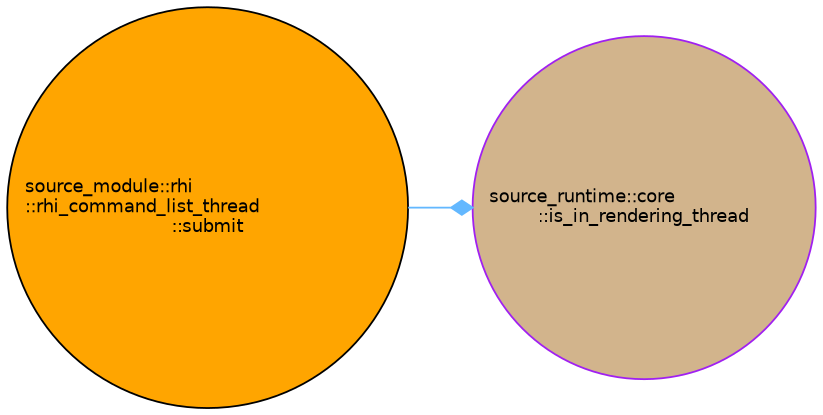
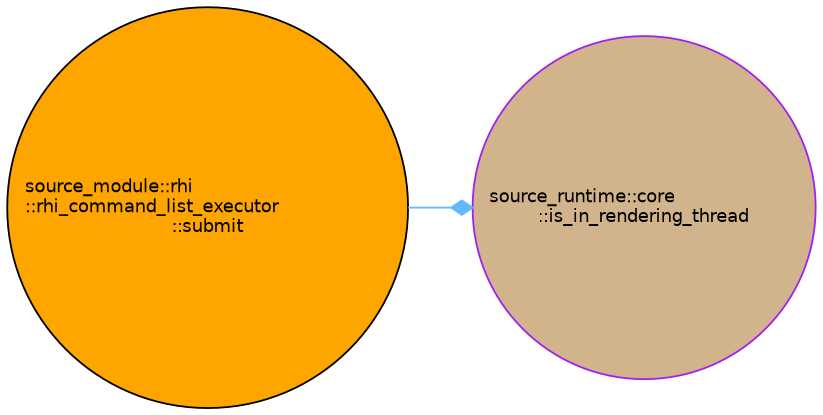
  digraph {
    rankdir=LR
    node [fontname=Helvetica fontsize=10 shape=circle style=filled]
-   n1 [color=black fillcolor=orange fontcolor=black height=0.2 label="source_module::rhi\l::rhi_command_list_thread\l::submit" width=0.4]
+   n1 [color=black fillcolor=orange fontcolor=black height=0.2 label="source_module::rhi\l::rhi_command_list_executor\l::submit" width=0.4]
    n2 [color=purple fillcolor=tan height=0.2 label="source_runtime::core\l::is_in_rendering_thread" width=0.4]
    n1 -> n2 [color=steelblue1 fontname=Helvetica fontsize=10 labelfontname=Helvetica labelfontsize=10 style=solid arrowhead=diamond]
  }
